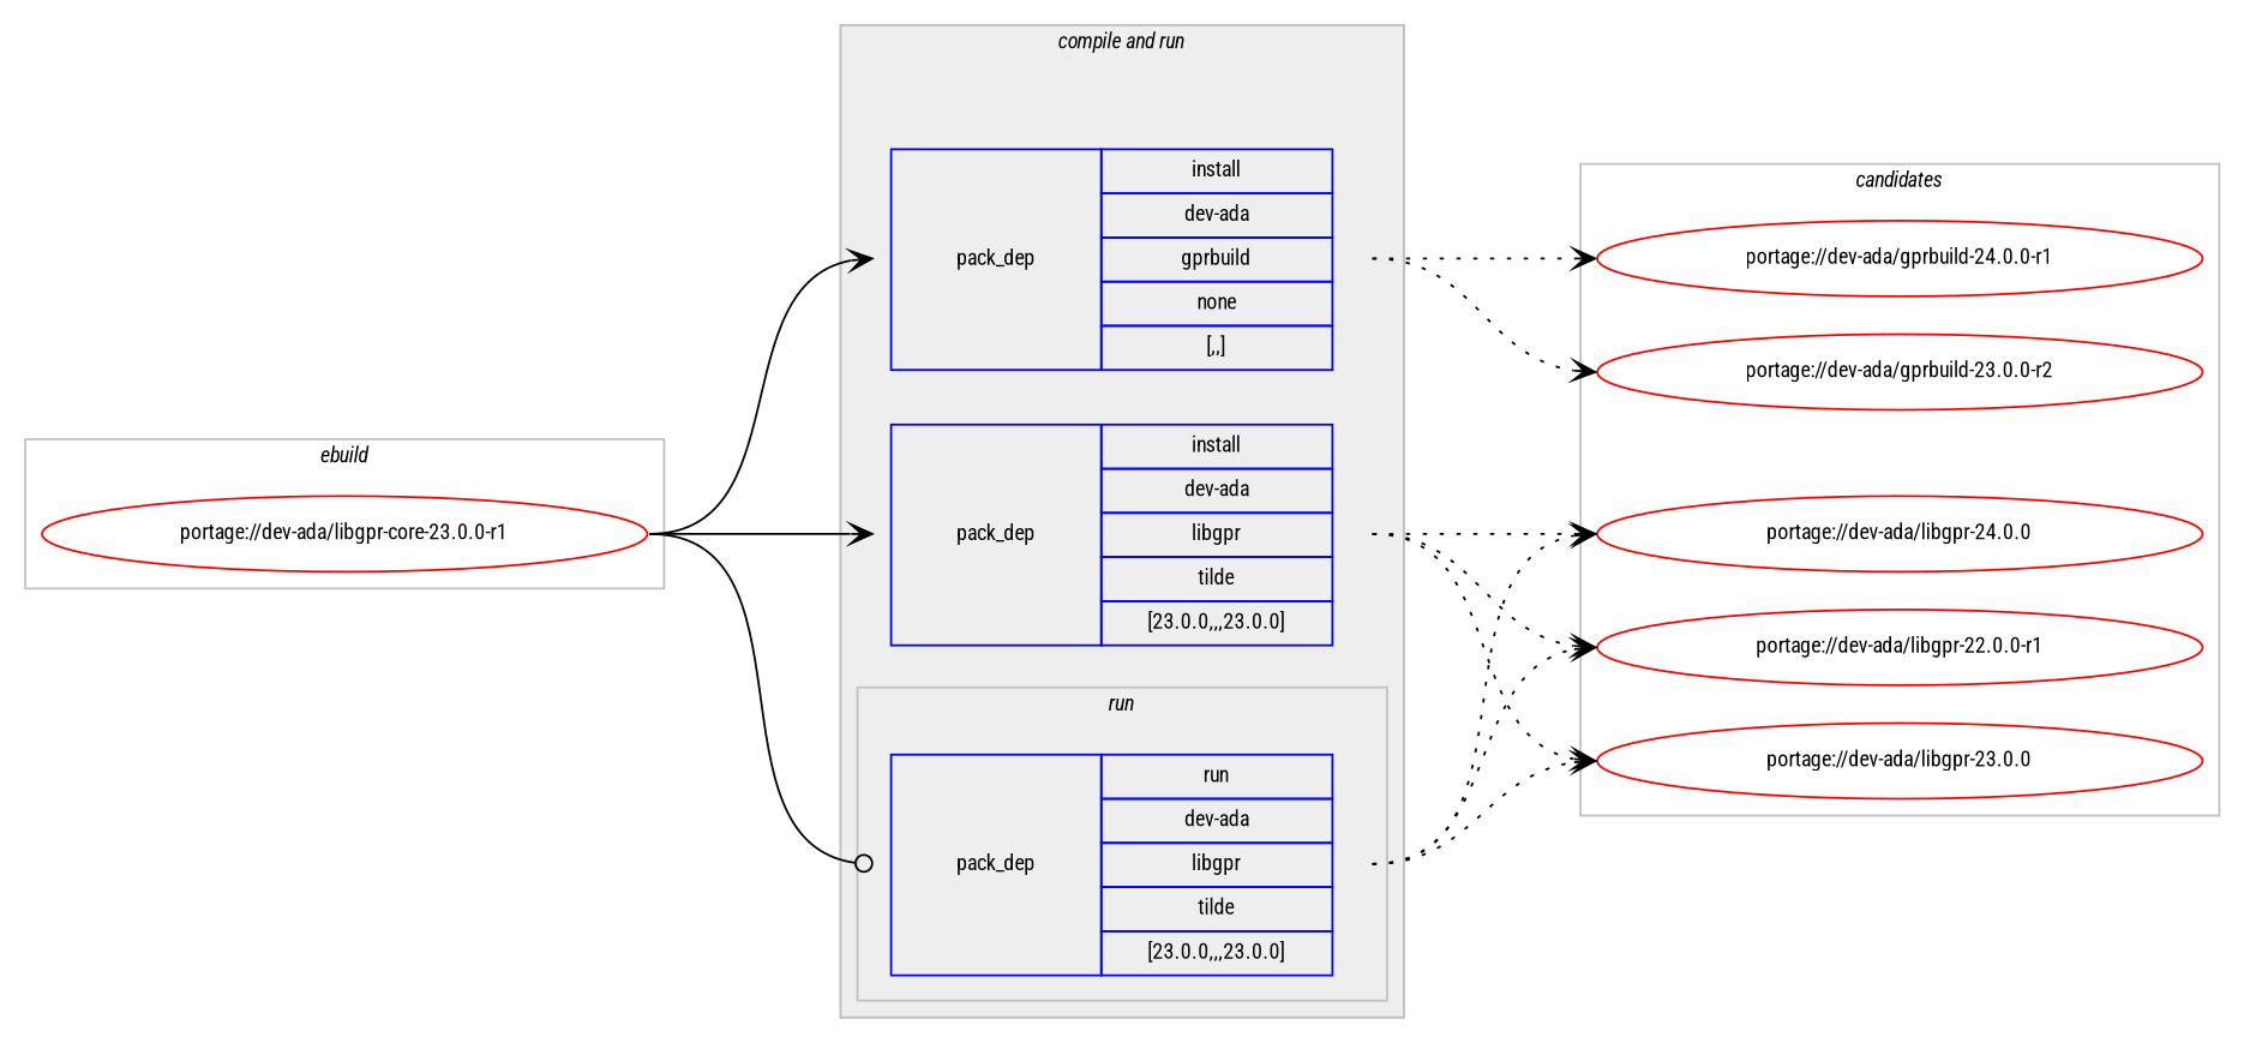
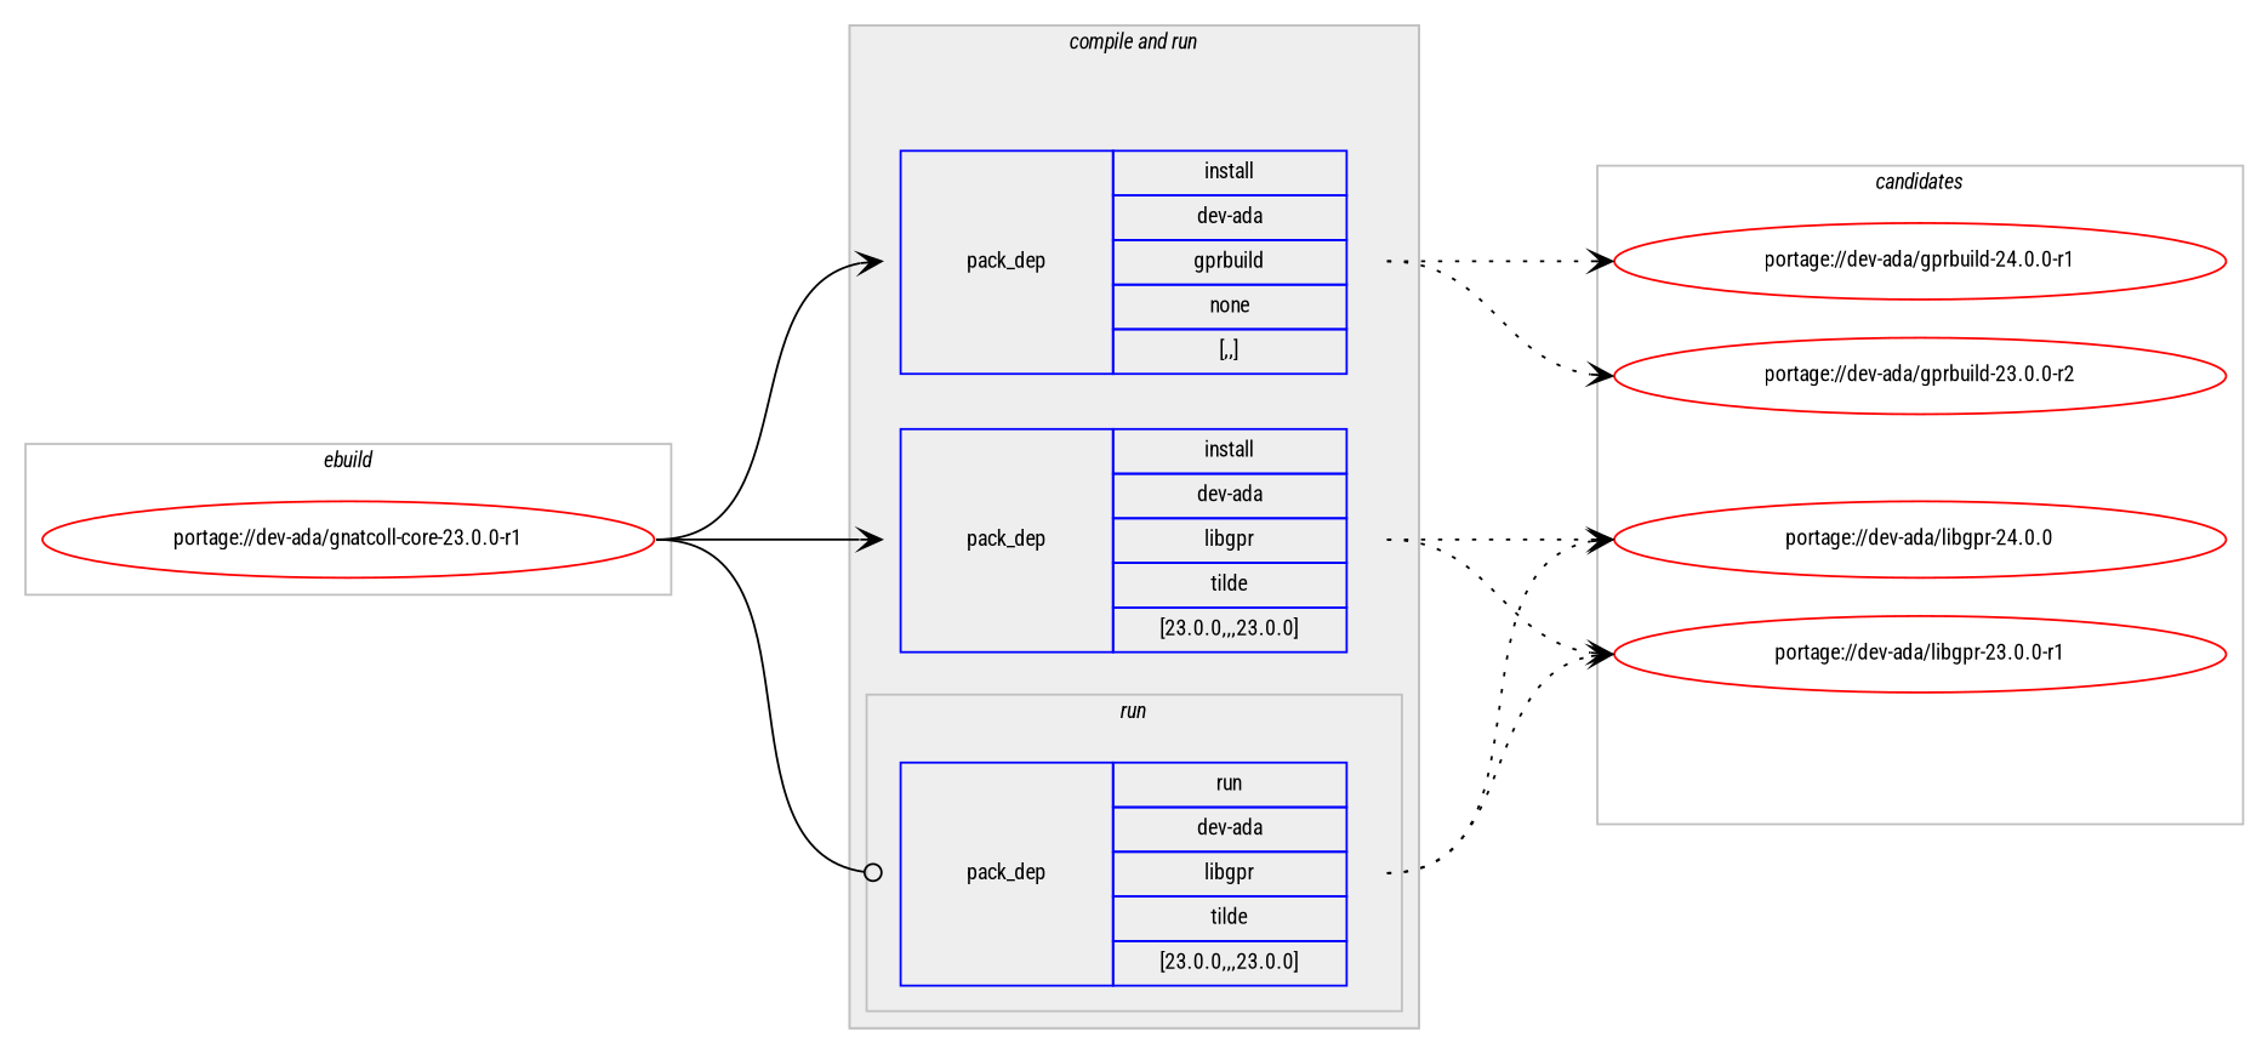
  digraph {
    compound=true
    concentrate=true
    fontname="Roboto Condensed"
    fontsize=10
    newrank=true
    rankdir=LR
    ranksep=1.5
    node [color=red fontname="Roboto Condensed" fontsize=10]
    edge [arrowhead=vee fontname="Roboto Condensed" headport=w style=dotted tailport=e weight=100]
-   n1 [label="portage://dev-ada/libgpr-core-23.0.0-r1" width=4]
+   n1 [label="portage://dev-ada/gnatcoll-core-23.0.0-r1" width=4]
    n2 [color=blue label=<<TABLE BORDER="0" CELLBORDER="1" CELLSPACING="0" CELLPADDING="4" WIDTH="220"><TR><TD ROWSPAN="6" CELLPADDING="30">pack_dep</TD></TR><TR><TD WIDTH="110">install</TD></TR><TR><TD>dev-ada</TD></TR><TR><TD>gprbuild</TD></TR><TR><TD>none</TD></TR><TR><TD>[,,]</TD></TR></TABLE>> shape=none]
    n3 [color=blue label=<<TABLE BORDER="0" CELLBORDER="1" CELLSPACING="0" CELLPADDING="4" WIDTH="220"><TR><TD ROWSPAN="6" CELLPADDING="30">pack_dep</TD></TR><TR><TD WIDTH="110">install</TD></TR><TR><TD>dev-ada</TD></TR><TR><TD>libgpr</TD></TR><TR><TD>tilde</TD></TR><TR><TD>[23.0.0,,,23.0.0]</TD></TR></TABLE>> shape=none]
    n4 [color=blue label=<<TABLE BORDER="0" CELLBORDER="1" CELLSPACING="0" CELLPADDING="4" WIDTH="220"><TR><TD ROWSPAN="6" CELLPADDING="30">pack_dep</TD></TR><TR><TD WIDTH="110">run</TD></TR><TR><TD>dev-ada</TD></TR><TR><TD>libgpr</TD></TR><TR><TD>tilde</TD></TR><TR><TD>[23.0.0,,,23.0.0]</TD></TR></TABLE>> shape=none]
    n5 [label="portage://dev-ada/gprbuild-24.0.0-r1" width=4]
    n6 [label="portage://dev-ada/gprbuild-23.0.0-r2" width=4]
    n7 [label="portage://dev-ada/libgpr-24.0.0" width=4]
-   n8 [label="portage://dev-ada/libgpr-22.0.0-r1" width=4]
-   n9 [label="portage://dev-ada/libgpr-23.0.0" width=4]
+   n8 [label="portage://dev-ada/libgpr-23.0.0-r1" width=4]
    subgraph cluster_1 {
      color=gray
      label=<<i>ebuild</i>>
      n1
    }
    subgraph cluster_2 {
      color=gray
      label=<<i>dependencies</i>>
      subgraph cluster_3 {
        color=gray
        fillcolor="#eeeeee"
        label=<<i>compile</i>>
        style=filled
        subgraph sub_4 {
          color=gray
          fillcolor="#eeeeee"
          label=<<i>compile</i>>
          style=filled
          n2
        }
        subgraph sub_5 {
          color=gray
          fillcolor="#eeeeee"
          label=<<i>compile</i>>
          style=filled
          n3
        }
      }
      subgraph cluster_6 {
        color=gray
        fillcolor="#eeeeee"
        label=<<i>compile and run</i>>
        style=filled
      }
      subgraph cluster_7 {
        color=gray
        fillcolor="#eeeeee"
        label=<<i>run</i>>
        style=filled
        subgraph sub_8 {
          color=gray
          fillcolor="#eeeeee"
          label=<<i>run</i>>
          style=filled
          n4
        }
      }
    }
    subgraph cluster_9 {
      color=gray
      label=<<i>candidates</i>>
      rank=same
      subgraph sub_10 {
        color=black
        label=<<i>candidates</i>>
        nodesep=1
        rank=same
        n5
        n6
      }
      subgraph sub_11 {
        color=black
        label=<<i>candidates</i>>
        nodesep=1
        rank=same
        n7
        n8
-       n9
      }
      subgraph sub_12 {
        color=black
        label=<<i>candidates</i>>
        nodesep=1
        rank=same
        n7
        n8
-       n9
      }
    }
    n1 -> n2 [style=solid weight=20]
    n1 -> n3 [style=solid weight=20]
    n1 -> n4 [arrowhead=odot style=solid weight=20]
    n2 -> n5
    n2 -> n6
    n3 -> n7
    n3 -> n8
-   n3 -> n9
    n4 -> n7
    n4 -> n8
-   n4 -> n9
  }
